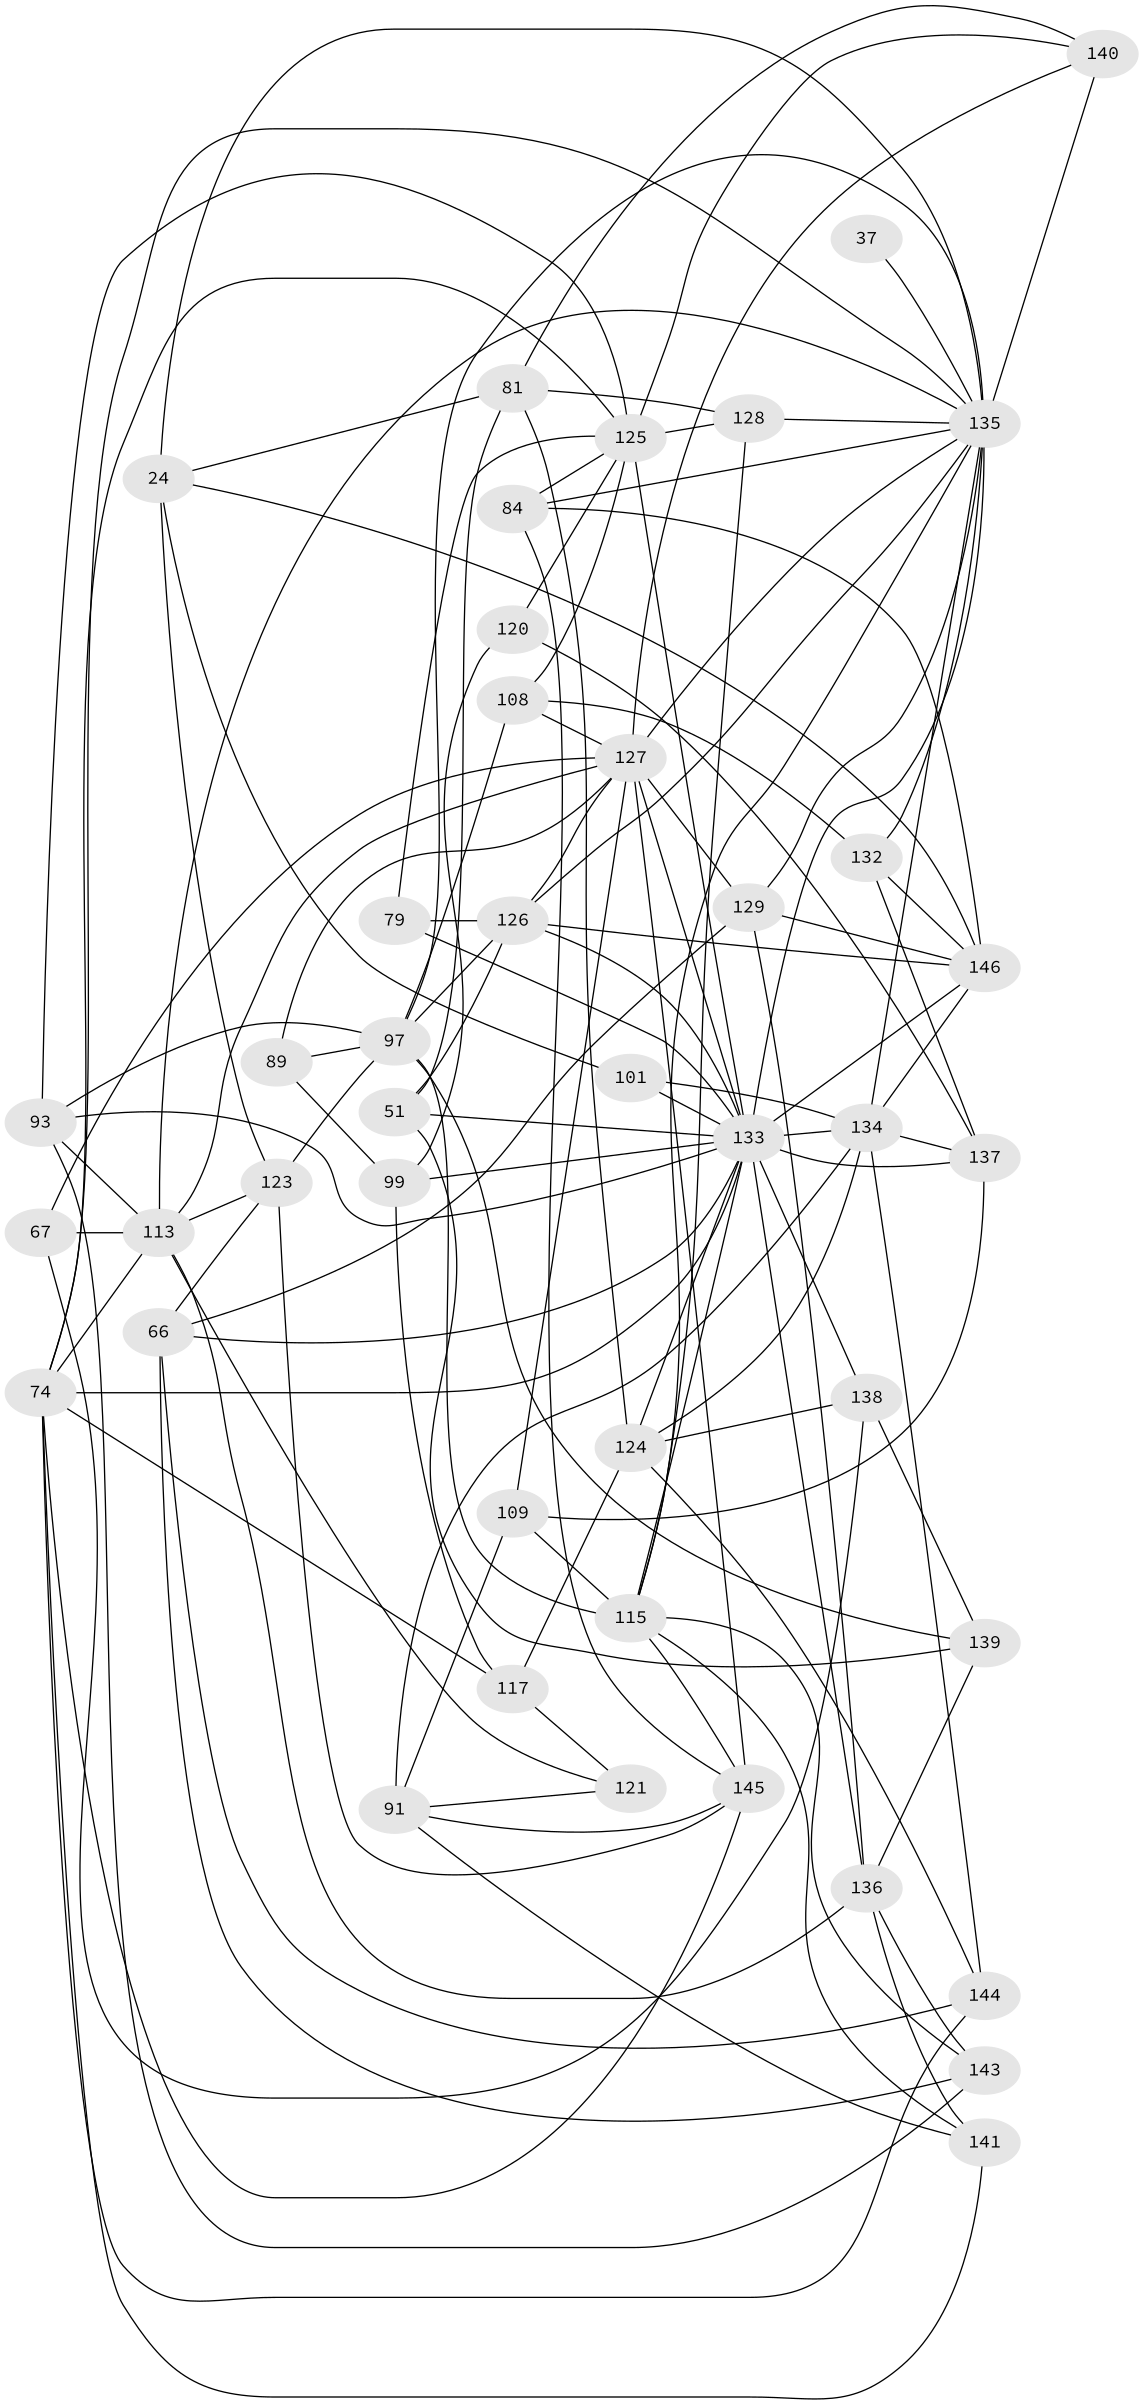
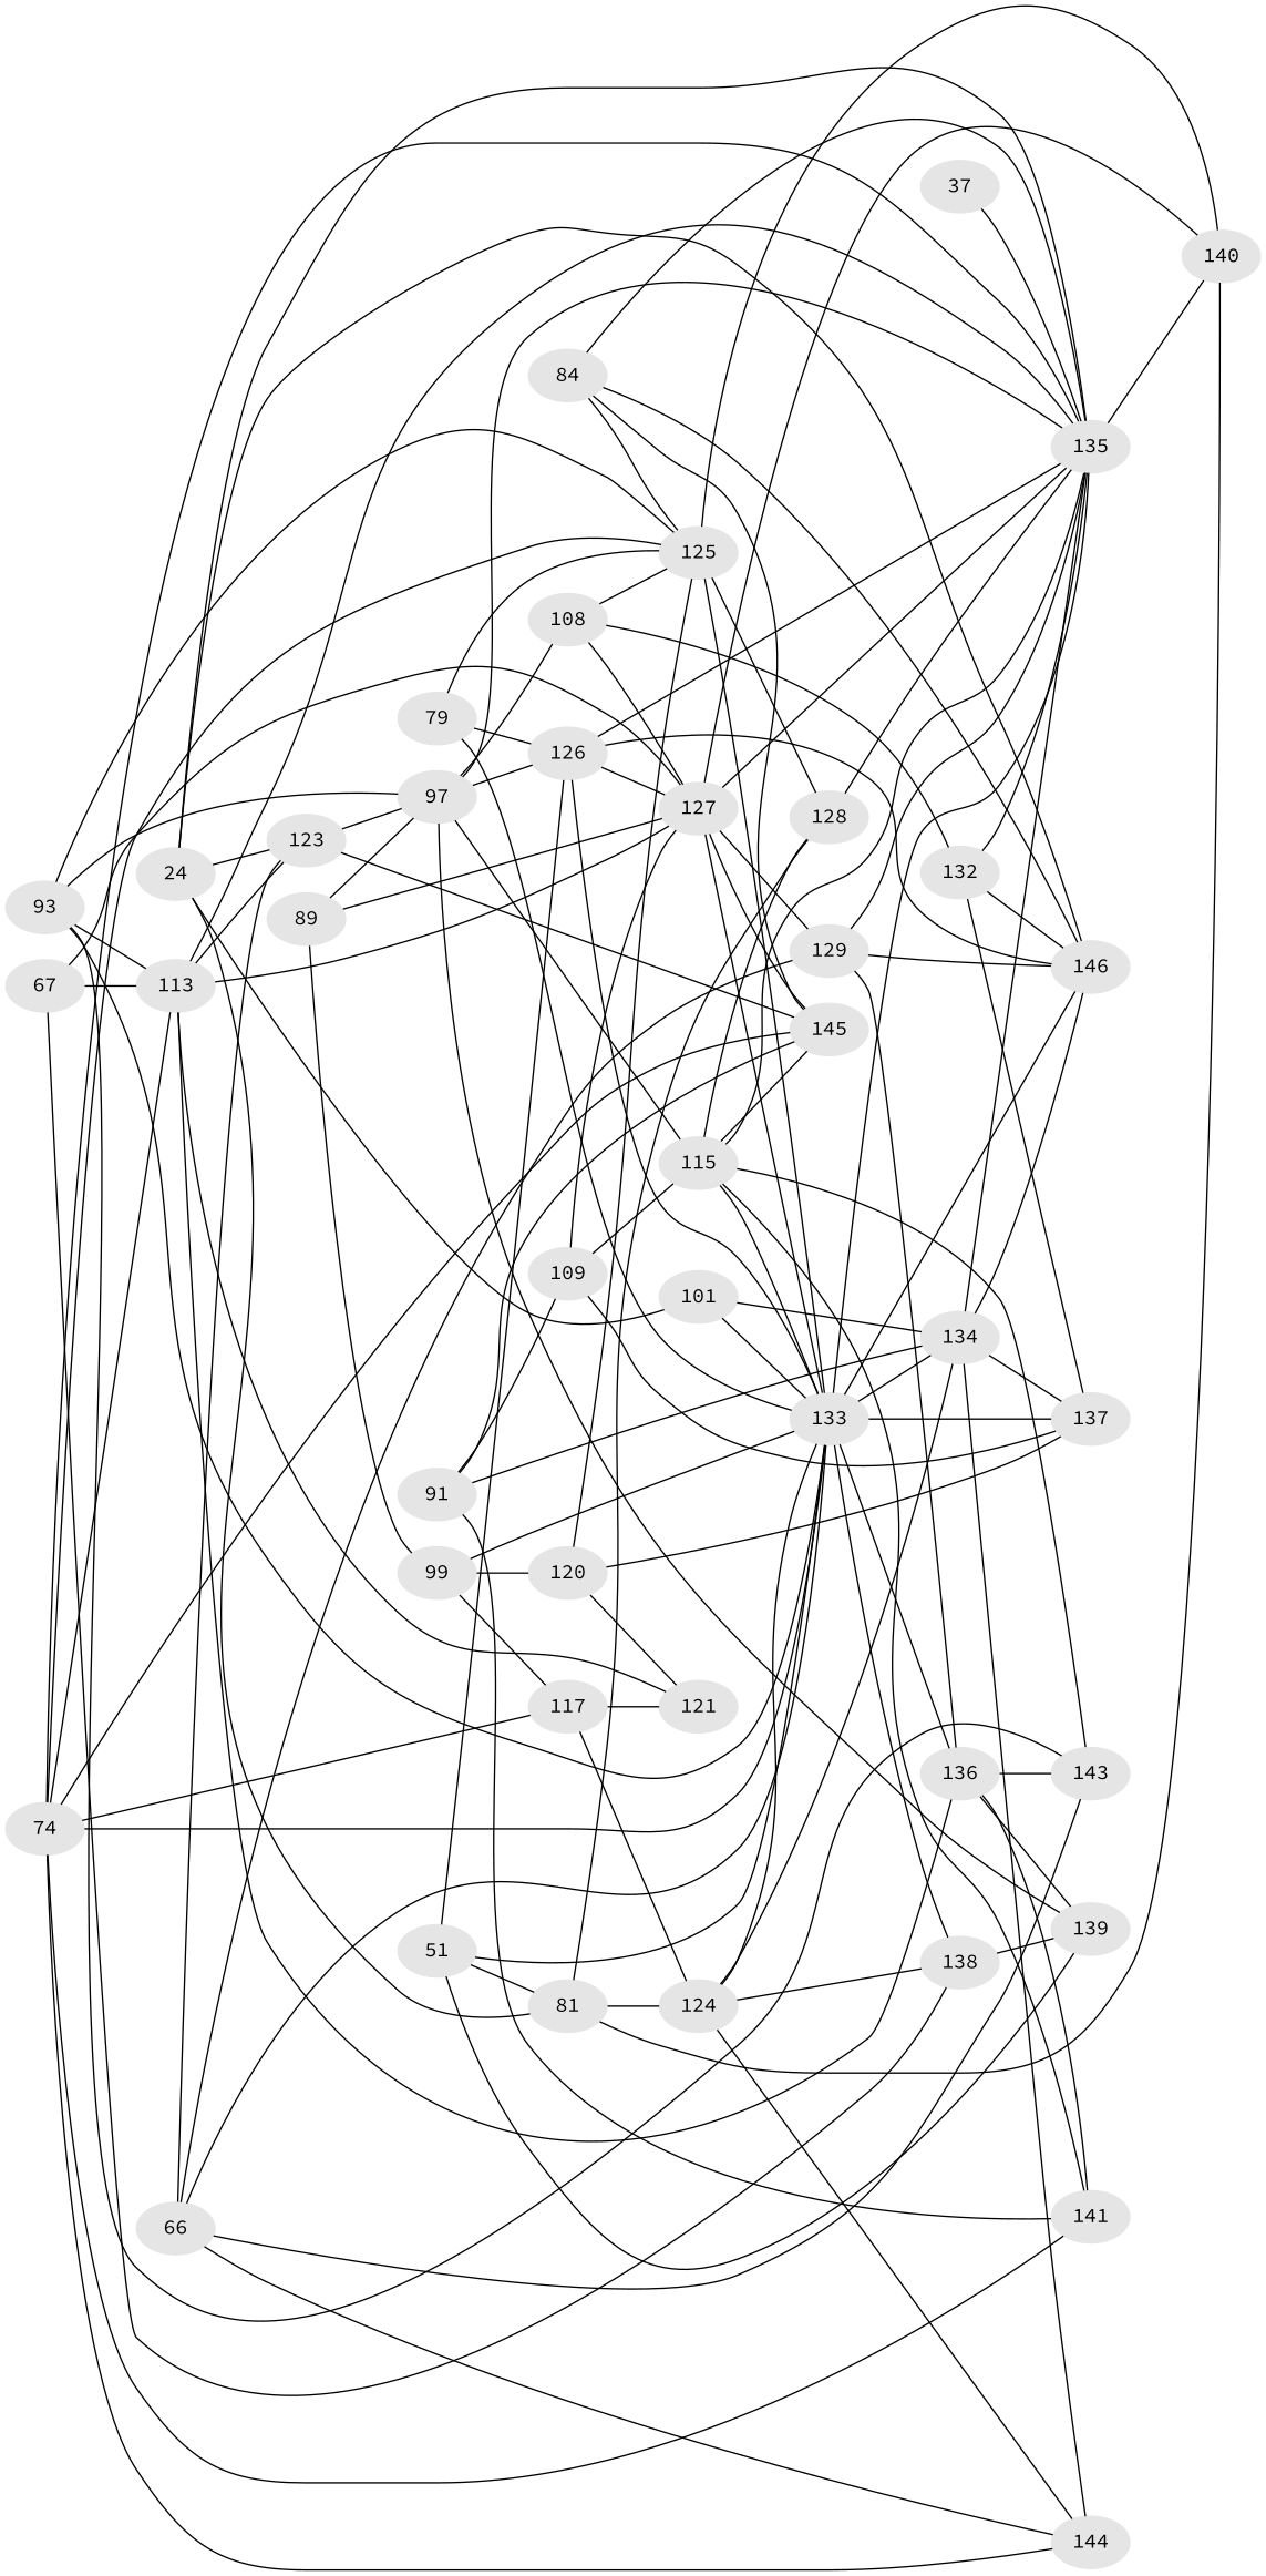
  graph {
    fontname="Source Code Pro"
    rankdir=LR
    node [color=gray90 fontname="Source Code Pro" style=filled]
    edge [fontname="Source Code Pro"]
    24 [super="+3"]
    81 [super="+50"]
    101
    123 [super="+107"]
    135 [super="+31+38+60+110+112"]
    146 [super="+94+54+118"]
    124 [super="+87"]
    128
    140
    133 [super="+40+130+88+131"]
    134 [super="+86+119"]
    145 [super="+64+142"]
    97 [super="+25+90+92"]
    37
    51 [super="+33"]
    126 [super="+98+105"]
    139
    127 [super="+42+78+104"]
    138
    137 [super="+116"]
    136 [super="+11+69+52"]
    66 [super="+10"]
    129 [super="+70"]
    143 [super="+111"]
    144 [super="+80"]
    67 [super="+56"]
    113 [super="+13+18+96+106"]
    121 [super="+61"]
    74 [super="+2+7+48"]
    117
    125 [super="+65+68+85"]
    141
    79 [super="+43"]
    84
    108 [super="+19"]
    115 [super="+100"]
    89
    99
    120
    91
    109
    93 [super="+73"]
    132 [super="+95"]
    24 -- 81 [weight=2]
    24 -- 101
    24 -- 123
    24 -- 135
    24 -- 146
    81 -- 124
    81 -- 128
    81 -- 140
    101 -- 133 [weight=2]
    101 -- 134
    123 -- 145 [weight=2]
    123 -- 97
    135 -- 140
    124 -- 133
    124 -- 134
    124 -- 138
    124 -- 144
    128 -- 135
    133 -- 135 [weight=2]
    133 -- 146 [weight=4]
    133 -- 134
    133 -- 138
    133 -- 137 [weight=2]
    133 -- 136 [weight=3]
    134 -- 135 [weight=2]
    134 -- 146 [weight=2]
    134 -- 137
    134 -- 144
    97 -- 135
    97 -- 126 [weight=3]
    97 -- 139
    97 -- 108 [weight=2]
    97 -- 115
    37 -- 135 [weight=4]
    51 -- 81
    51 -- 133 [weight=3]
    51 -- 126
    51 -- 139
    126 -- 135
    126 -- 146 [weight=3]
    126 -- 133 [weight=2]
    126 -- 127 [weight=3]
    127 -- 135 [weight=2]
    127 -- 140
    127 -- 133 [weight=7]
    127 -- 145 [weight=3]
    127 -- 129 [weight=2]
    138 -- 139
    136 -- 139
    136 -- 143 [weight=2]
    136 -- 141
    66 -- 123
    66 -- 133
    66 -- 129
    66 -- 143 [weight=2]
    66 -- 144
    129 -- 135
    129 -- 146
    129 -- 136
    67 -- 127
    67 -- 138
    67 -- 113 [weight=4]
    113 -- 123
    113 -- 135 [weight=3]
    113 -- 127 [weight=3]
    113 -- 136 [weight=2]
    113 -- 121
    74 -- 135 [weight=2]
    74 -- 133 [weight=6]
    74 -- 145
    74 -- 144 [weight=3]
    74 -- 113
    74 -- 117
    74 -- 125
    74 -- 141
    117 -- 124
    117 -- 121
    125 -- 128
    125 -- 140
    125 -- 133
    79 -- 133 [weight=3]
    79 -- 126 [weight=4]
    79 -- 125 [weight=2]
    84 -- 135
    84 -- 146
    84 -- 145
    84 -- 125
    108 -- 127
    108 -- 125
    108 -- 132 [weight=2]
    115 -- 135
    115 -- 128
    115 -- 133 [weight=4]
    115 -- 145 [weight=2]
    115 -- 143
    115 -- 141
    89 -- 97
    89 -- 127 [weight=2]
    89 -- 99
    99 -- 133
    99 -- 117
    99 -- 120
    120 -- 137
-   91 -- 121
+   120 -- 121
    120 -- 125
    91 -- 134
    91 -- 145
    91 -- 141
    91 -- 109
    109 -- 127
    109 -- 137
    109 -- 115
    93 -- 133 [weight=2]
    93 -- 97
    93 -- 143
    93 -- 113
    93 -- 125
    132 -- 135 [weight=3]
    132 -- 146 [weight=2]
    132 -- 137
  }
